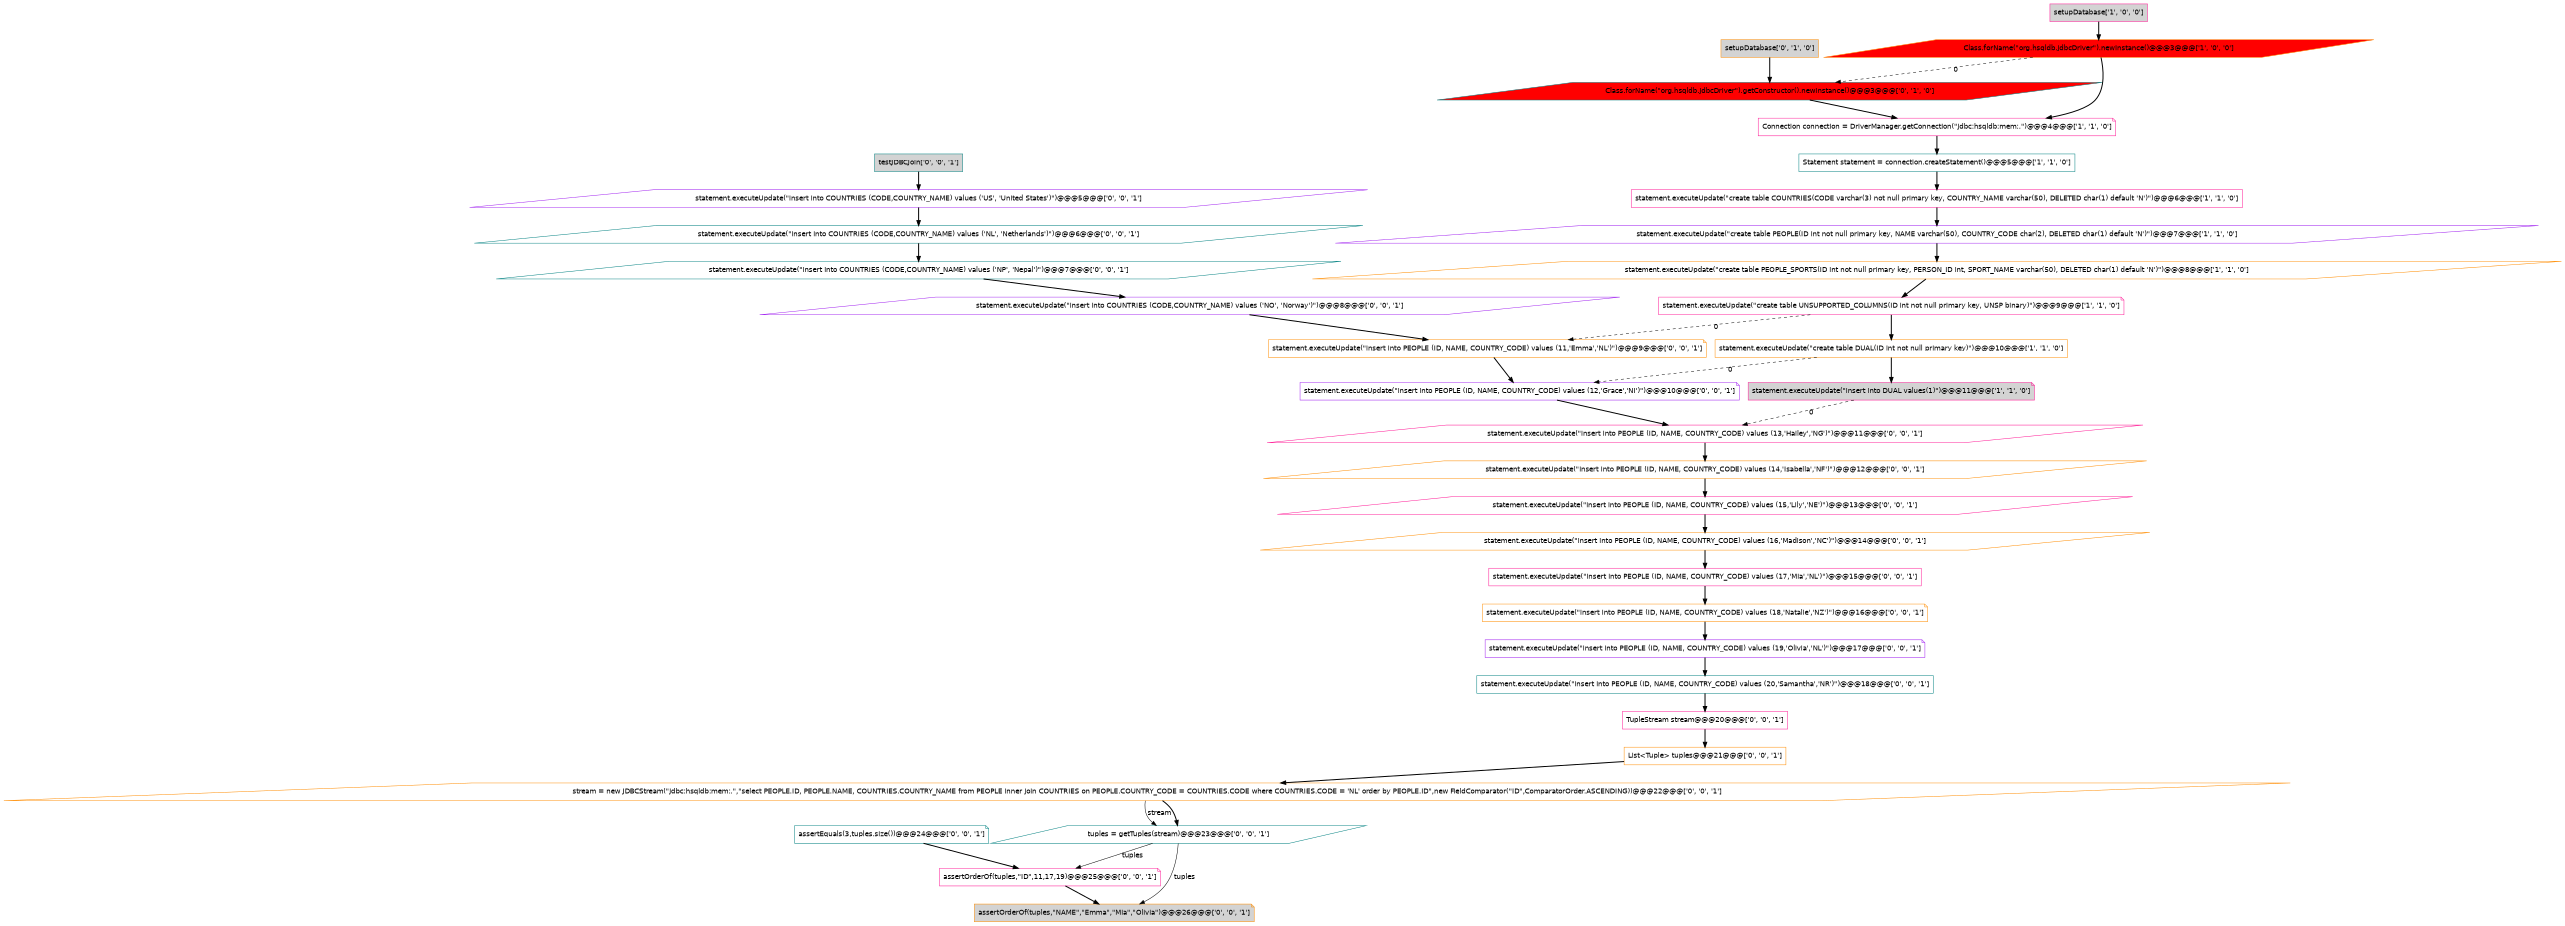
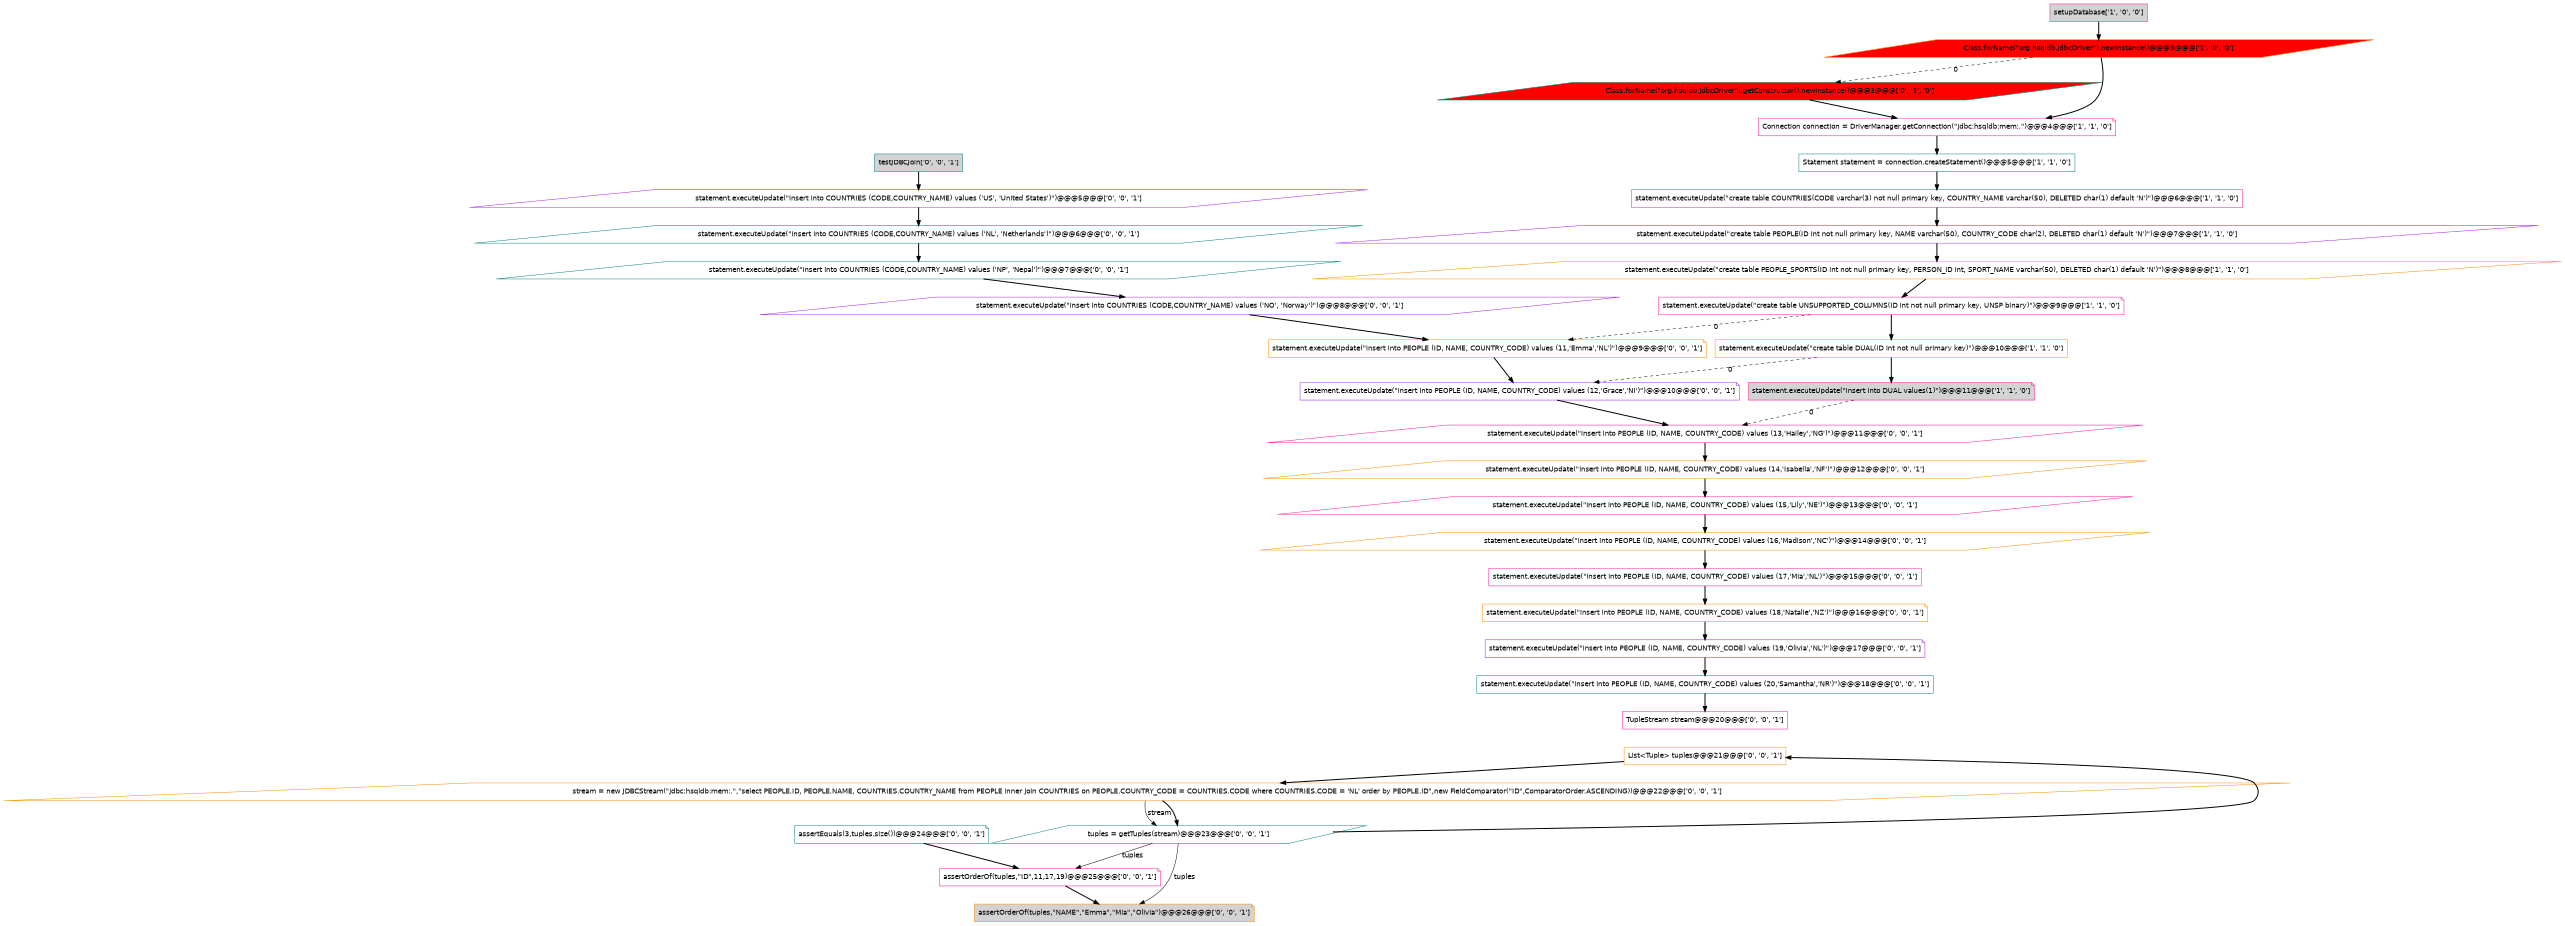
  digraph {
    fontname="DejaVu Sans"
    node [color=darkorange fillcolor=white fontname="DejaVu Sans" shape=parallelogram style=filled]
    edge [fontname="DejaVu Sans" style=bold]
    n1 [label="statement.executeUpdate(\"create table DUAL(ID int not null primary key)\")@@@10@@@['1', '1', '0']" shape=box]
    n2 [color=purple label="statement.executeUpdate(\"insert into PEOPLE (ID, NAME, COUNTRY_CODE) values (12,'Grace','NI')\")@@@10@@@['0', '0', '1']" shape=note]
    n3 [color=deeppink fillcolor=lightgray label="statement.executeUpdate(\"insert into DUAL values(1)\")@@@11@@@['1', '1', '0']" shape=note]
    n4 [color=deeppink label="statement.executeUpdate(\"insert into PEOPLE (ID, NAME, COUNTRY_CODE) values (13,'Hailey','NG')\")@@@11@@@['0', '0', '1']"]
    n5 [color=purple label="statement.executeUpdate(\"insert into COUNTRIES (CODE,COUNTRY_NAME) values ('US', 'United States')\")@@@5@@@['0', '0', '1']"]
    n6 [color=teal label="statement.executeUpdate(\"insert into COUNTRIES (CODE,COUNTRY_NAME) values ('NL', 'Netherlands')\")@@@6@@@['0', '0', '1']"]
    n7 [color=teal label="statement.executeUpdate(\"insert into COUNTRIES (CODE,COUNTRY_NAME) values ('NP', 'Nepal')\")@@@7@@@['0', '0', '1']"]
-   n8 [fillcolor=lightgray label="setupDatabase['0', '1', '0']" shape=box]
    n9 [color=teal fillcolor=red label="Class.forName(\"org.hsqldb.jdbcDriver\").getConstructor().newInstance()@@@3@@@['0', '1', '0']"]
    n10 [color=deeppink label="Connection connection = DriverManager.getConnection(\"jdbc:hsqldb:mem:.\")@@@4@@@['1', '1', '0']" shape=note]
    n11 [color=purple label="statement.executeUpdate(\"insert into COUNTRIES (CODE,COUNTRY_NAME) values ('NO', 'Norway')\")@@@8@@@['0', '0', '1']"]
    n12 [label="statement.executeUpdate(\"insert into PEOPLE (ID, NAME, COUNTRY_CODE) values (11,'Emma','NL')\")@@@9@@@['0', '0', '1']" shape=note]
    n13 [color=deeppink label="TupleStream stream@@@20@@@['0', '0', '1']" shape=box]
    n14 [label="List<Tuple> tuples@@@21@@@['0', '0', '1']" shape=box]
    n15 [label="stream = new JDBCStream(\"jdbc:hsqldb:mem:.\",\"select PEOPLE.ID, PEOPLE.NAME, COUNTRIES.COUNTRY_NAME from PEOPLE inner join COUNTRIES on PEOPLE.COUNTRY_CODE = COUNTRIES.CODE where COUNTRIES.CODE = 'NL' order by PEOPLE.ID\",new FieldComparator(\"ID\",ComparatorOrder.ASCENDING))@@@22@@@['0', '0', '1']"]
    n16 [color=purple label="statement.executeUpdate(\"insert into PEOPLE (ID, NAME, COUNTRY_CODE) values (19,'Olivia','NL')\")@@@17@@@['0', '0', '1']" shape=note]
    n17 [color=teal label="statement.executeUpdate(\"insert into PEOPLE (ID, NAME, COUNTRY_CODE) values (20,'Samantha','NR')\")@@@18@@@['0', '0', '1']" shape=box]
    n18 [color=deeppink label="statement.executeUpdate(\"insert into PEOPLE (ID, NAME, COUNTRY_CODE) values (15,'Lily','NE')\")@@@13@@@['0', '0', '1']"]
    n19 [label="statement.executeUpdate(\"insert into PEOPLE (ID, NAME, COUNTRY_CODE) values (16,'Madison','NC')\")@@@14@@@['0', '0', '1']"]
    n20 [color=deeppink label="statement.executeUpdate(\"insert into PEOPLE (ID, NAME, COUNTRY_CODE) values (17,'Mia','NL')\")@@@15@@@['0', '0', '1']" shape=box]
    n21 [color=deeppink label="assertOrderOf(tuples,\"ID\",11,17,19)@@@25@@@['0', '0', '1']" shape=note]
    n22 [fillcolor=lightgray label="assertOrderOf(tuples,\"NAME\",\"Emma\",\"Mia\",\"Olivia\")@@@26@@@['0', '0', '1']" shape=note]
    n23 [label="statement.executeUpdate(\"insert into PEOPLE (ID, NAME, COUNTRY_CODE) values (18,'Natalie','NZ')\")@@@16@@@['0', '0', '1']" shape=note]
    n24 [color=teal fillcolor=lightgray label="testJDBCJoin['0', '0', '1']" shape=box]
    n25 [fillcolor=red label="Class.forName(\"org.hsqldb.jdbcDriver\").newInstance()@@@3@@@['1', '0', '0']"]
    n26 [color=teal label="Statement statement = connection.createStatement()@@@5@@@['1', '1', '0']" shape=box]
    n27 [label="statement.executeUpdate(\"insert into PEOPLE (ID, NAME, COUNTRY_CODE) values (14,'Isabella','NF')\")@@@12@@@['0', '0', '1']"]
    n28 [color=teal label="tuples = getTuples(stream)@@@23@@@['0', '0', '1']"]
    n29 [color=teal label="assertEquals(3,tuples.size())@@@24@@@['0', '0', '1']" shape=note]
    n30 [color=deeppink fillcolor=lightgray label="setupDatabase['1', '0', '0']" shape=box]
    n31 [color=deeppink label="statement.executeUpdate(\"create table COUNTRIES(CODE varchar(3) not null primary key, COUNTRY_NAME varchar(50), DELETED char(1) default 'N')\")@@@6@@@['1', '1', '0']" shape=box]
    n32 [color=purple label="statement.executeUpdate(\"create table PEOPLE(ID int not null primary key, NAME varchar(50), COUNTRY_CODE char(2), DELETED char(1) default 'N')\")@@@7@@@['1', '1', '0']"]
    n33 [label="statement.executeUpdate(\"create table PEOPLE_SPORTS(ID int not null primary key, PERSON_ID int, SPORT_NAME varchar(50), DELETED char(1) default 'N')\")@@@8@@@['1', '1', '0']"]
    n34 [color=deeppink label="statement.executeUpdate(\"create table UNSUPPORTED_COLUMNS(ID int not null primary key, UNSP binary)\")@@@9@@@['1', '1', '0']" shape=note]
    n1 -> n2 [label=0 style=dashed]
    n1 -> n3
    n2 -> n4
    n3 -> n4 [label=0 style=dashed]
    n4 -> n27
    n5 -> n6
    n6 -> n7
    n7 -> n11
-   n8 -> n9
    n9 -> n10
    n10 -> n26
    n11 -> n12
    n12 -> n2
-   n13 -> n14
+   n28 -> n14
    n14 -> n15
    n15 -> n28 [label=stream style=solid]
    n15 -> n28
    n16 -> n17
    n17 -> n13
    n18 -> n19
    n19 -> n20
    n20 -> n23
    n21 -> n22
    n23 -> n16
    n24 -> n5
    n25 -> n9 [label=0 style=dashed]
    n25 -> n10
    n26 -> n31
    n27 -> n18
    n28 -> n21 [label=tuples style=solid]
    n28 -> n22 [label=tuples style=solid]
    n29 -> n21
    n30 -> n25
    n31 -> n32
    n32 -> n33
    n33 -> n34
    n34 -> n1
    n34 -> n12 [label=0 style=dashed]
  }
